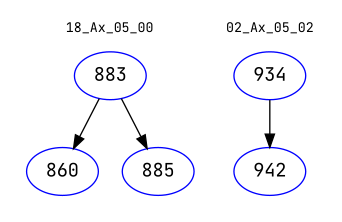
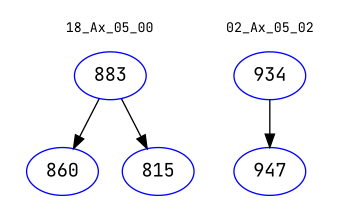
  digraph {
    fontname="JetBrains Mono"
    node [color=blue fontname="JetBrains Mono"]
    edge [color=black fontname="JetBrains Mono"]
    n1 [label=883]
    n2 [label=860]
-   n3 [label=885]
+   n3 [label=815]
    n4 [label=934]
-   n5 [label=942]
+   n5 [label=947]
    subgraph cluster_1 {
      color=white
      fontsize=10
      label="18_Ax_05_00"
      n1
      n2
      n3
    }
    subgraph cluster_2 {
      color=white
      fontsize=10
      label="02_Ax_05_02"
      n4
      n5
    }
    n1 -> n2
    n1 -> n3
    n4 -> n5
  }
